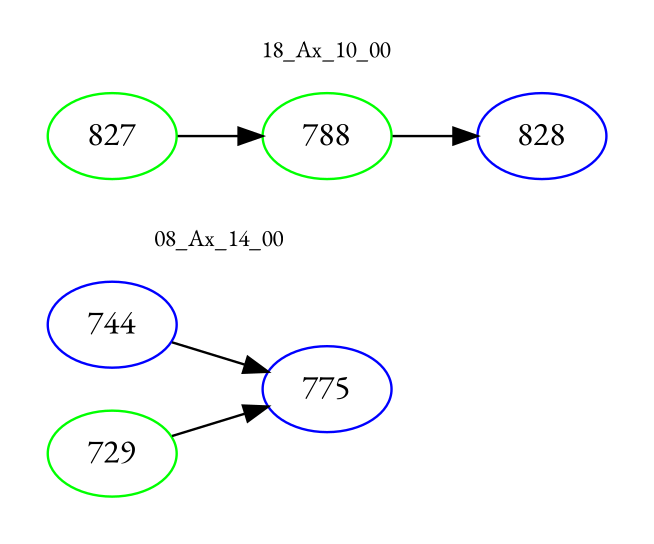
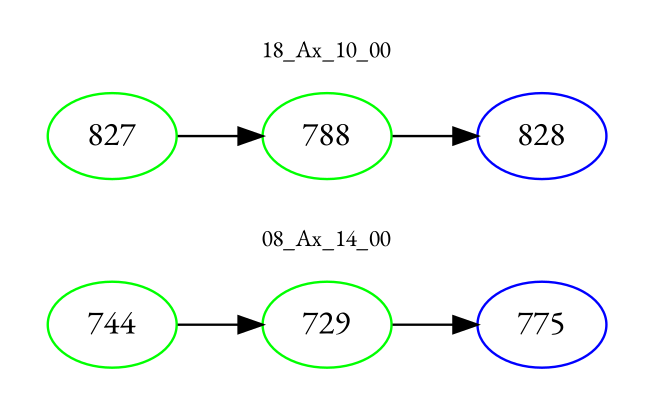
  digraph {
    fontname="EB Garamond"
    rankdir=LR
    node [color=green fontname="EB Garamond"]
    edge [color=black fontname="EB Garamond"]
-   n1 [color=blue label=744]
+   n1 [label=744]
    n2 [label=729]
    n3 [color=blue label=775]
    n4 [label=827]
    n5 [label=788]
    n6 [color=blue label=828]
    subgraph cluster_1 {
      color=white
      fontsize=10
      label="08_Ax_14_00"
      n1
      n2
      n3
    }
    subgraph cluster_2 {
      color=white
      fontsize=10
      label="18_Ax_10_00"
      n4
      n5
      n6
    }
-   n1 -> n3
+   n1 -> n2
    n2 -> n3
    n4 -> n5
    n5 -> n6
  }
